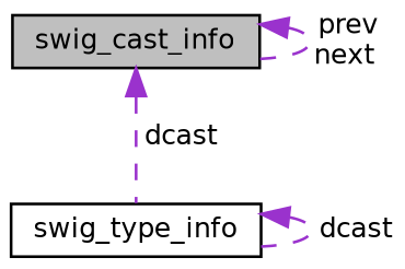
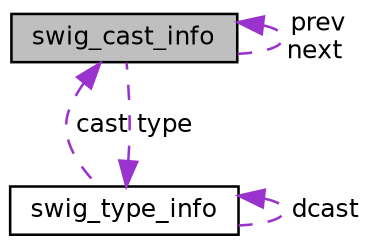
  digraph {
    node [color=black fontname=Helvetica fontsize=10 shape=record style=filled]
    edge [color=darkorchid3 dir=back fontname=Helvetica fontsize=10 labelfontname=Helvetica labelfontsize=10 style=dashed]
    n1 [fillcolor=grey75 fontcolor=black height=0.2 label=swig_cast_info width=0.4]
    n2 [fillcolor=white height=0.2 label=swig_type_info width=0.4]
    n1 -> n1 [label=" prev\nnext"]
-   n1 -> n2 [label=" dcast"]
+   n1 -> n2 [label=" cast"]
+   n2 -> n1 [label=" type"]
    n2 -> n2 [label=" dcast"]
  }
